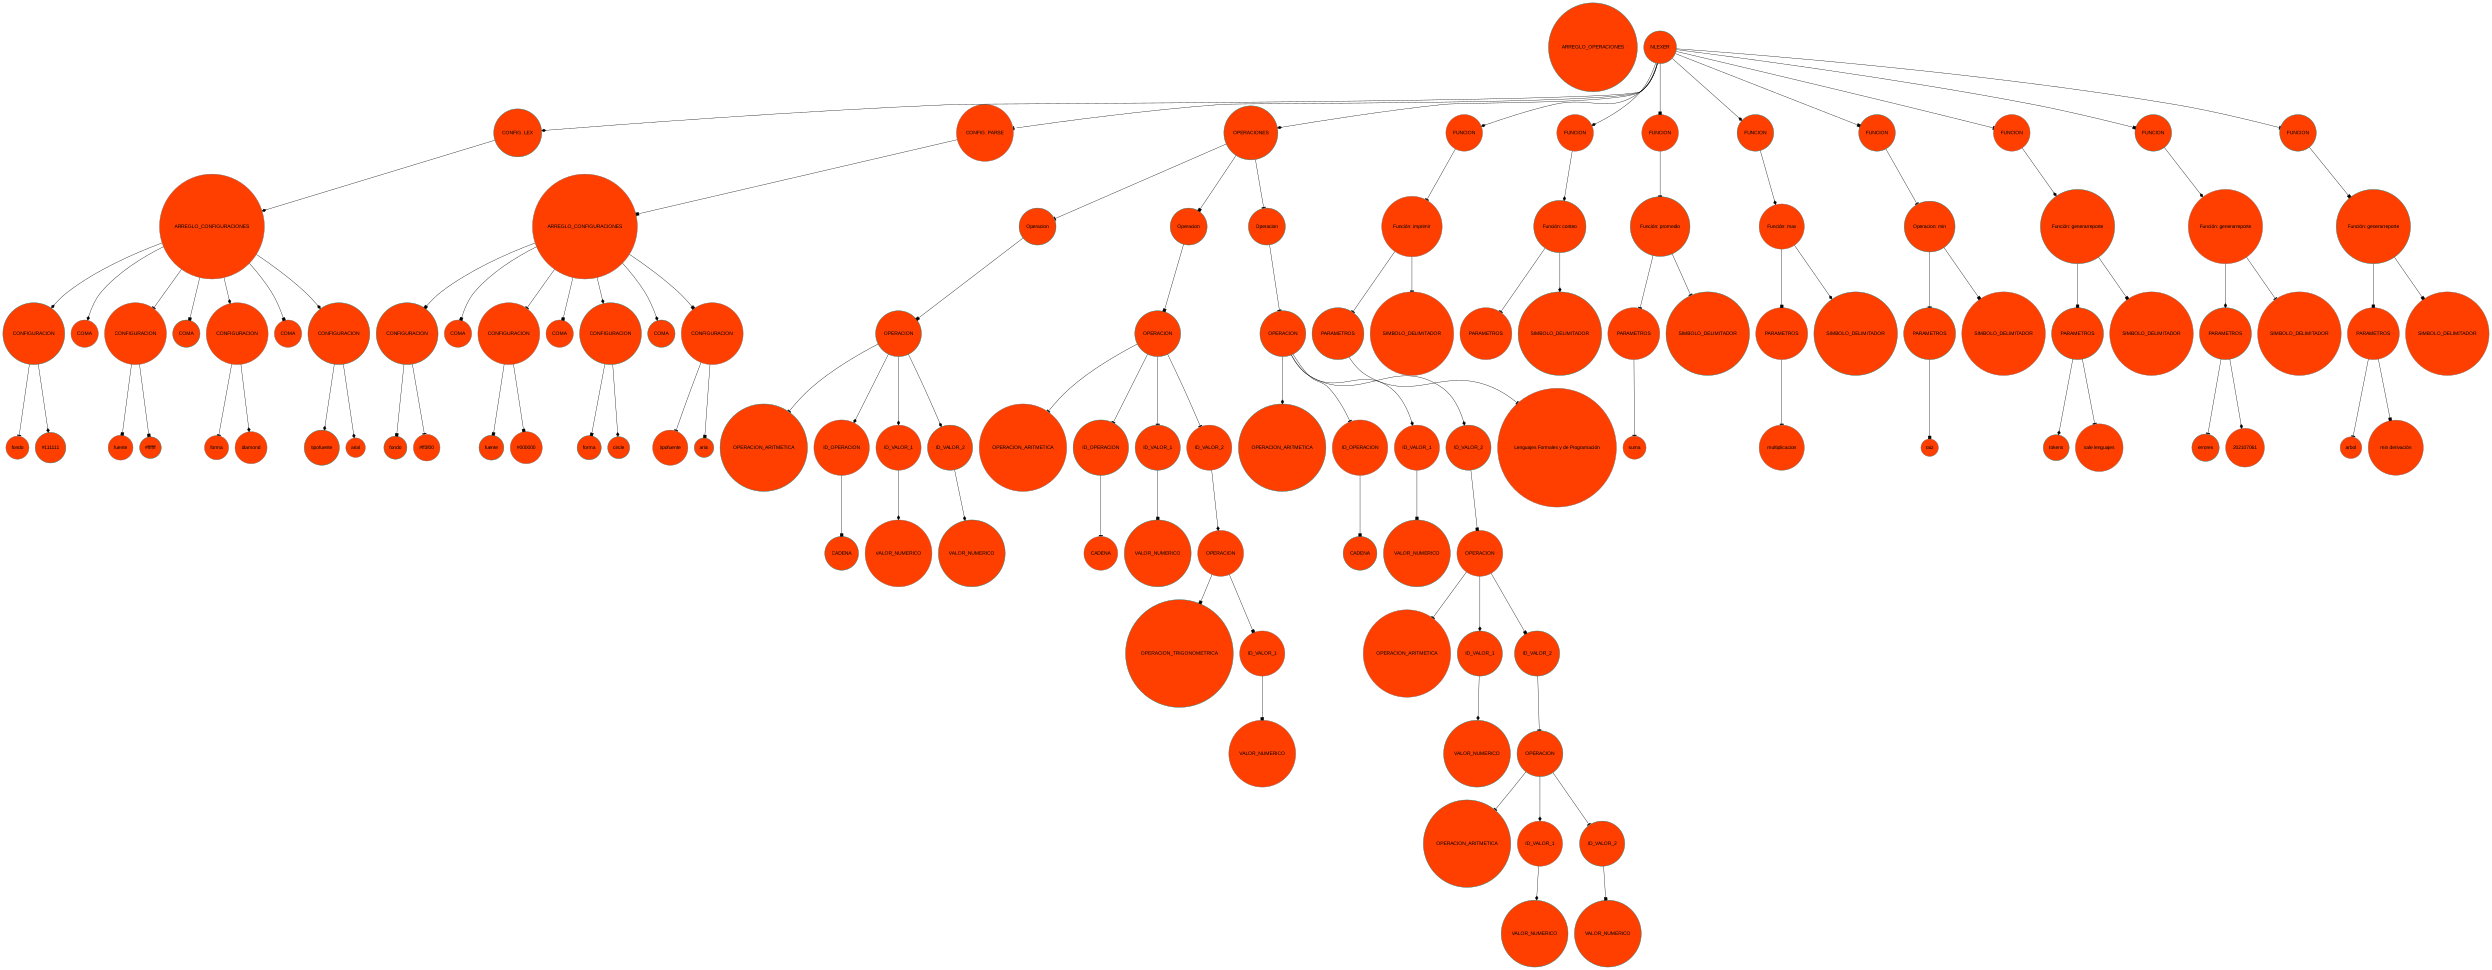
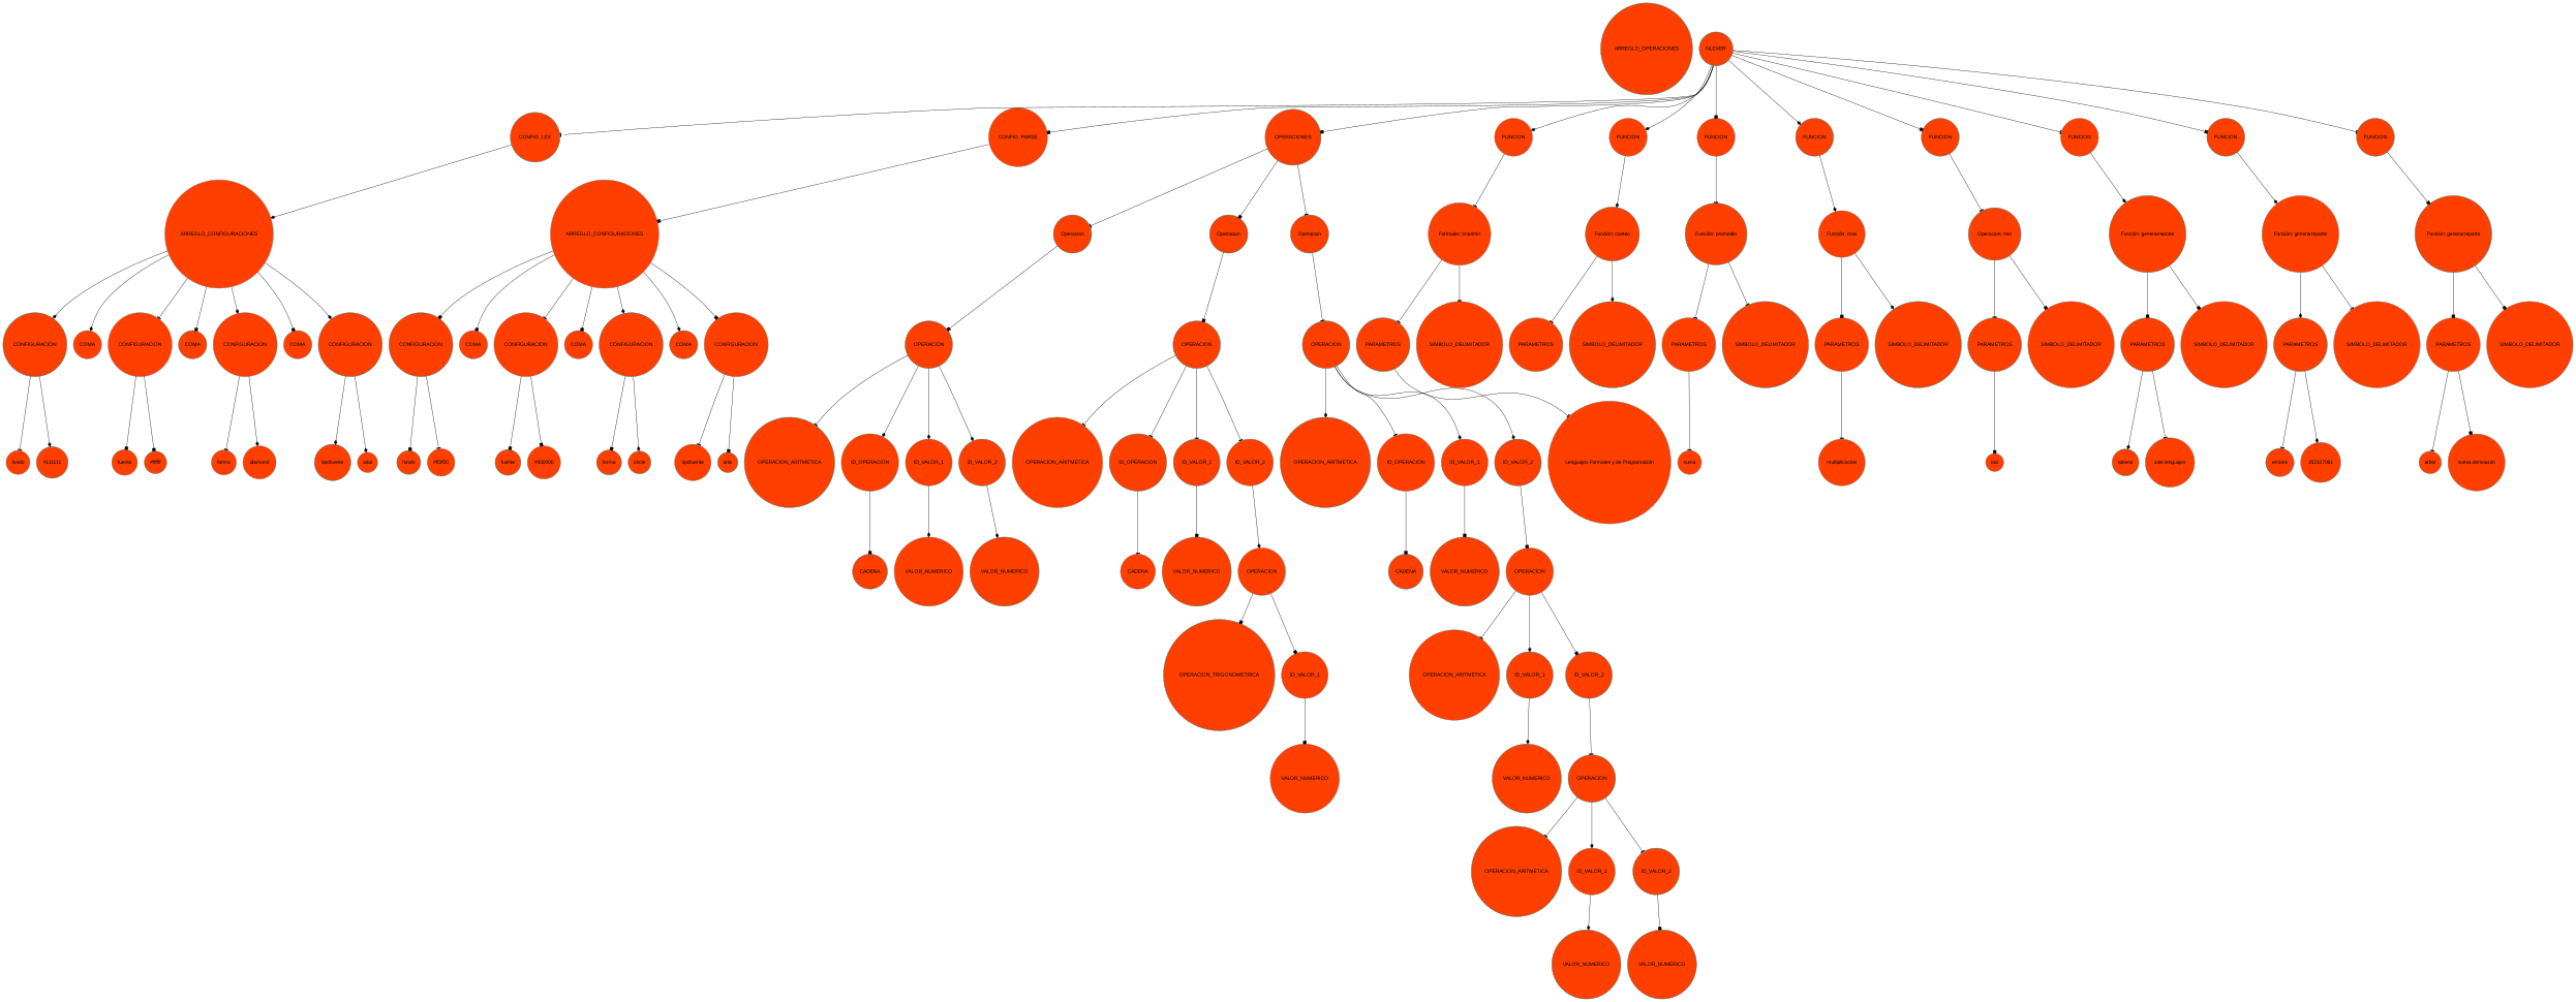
  digraph {
    node [color=teal fillcolor="#ff3f00" fontcolor="#000000" fontname=arial shape=circle style=filled]
    edge [arrowhead=box color=black]
    n1 [label=ARREGLO_OPERACIONES]
    n2 [label=CONFIG_LEX]
    n3 [color=gray40 label=ARREGLO_CONFIGURACIONES]
    n4 [label=CONFIGURACION]
    n5 [color=gray40 label=COMA]
    n6 [color=gray40 label=CONFIGURACION]
    n7 [label=COMA]
    n8 [color=gray40 label=CONFIGURACION]
    n9 [color=gray40 label=COMA]
    n10 [label=CONFIGURACION]
    n11 [color=gray40 label=CONFIG_PARSE]
    n12 [color=gray40 label=ARREGLO_CONFIGURACIONES]
    n13 [label=CONFIGURACION]
    n14 [color=gray40 label=COMA]
    n15 [color=gray40 label=CONFIGURACION]
    n16 [color=gray40 label=COMA]
    n17 [label=CONFIGURACION]
    n18 [label=COMA]
    n19 [color=gray40 label=CONFIGURACION]
    n20 [label=OPERACIONES]
    n21 [label=Operacion]
    n22 [label=Operacion]
    n23 [label=Operacion]
    n24 [label=OPERACION]
    n25 [label=OPERACION]
    n26 [label=OPERACION]
    n27 [label=NLEXER]
    n28 [color=gray40 label=FUNCION]
    n29 [color=gray40 label=FUNCION]
    n30 [color=gray40 label=FUNCION]
    n31 [label=FUNCION]
    n32 [label=FUNCION]
    n33 [color=gray40 label=FUNCION]
    n34 [label=FUNCION]
    n35 [label=FUNCION]
-   n36 [color=gray40 label="Función: imprimir"]
+   n36 [color=gray40 label="Formales: imprimir"]
    n37 [label="Función: conteo"]
    n38 [label="Función: promedio"]
    n39 [color=gray40 label="Función: max"]
    n40 [label="Operacion: min"]
    n41 [label="Función: generarreporte"]
    n42 [color=gray40 label="Función: generarreporte"]
    n43 [label="Función: generarreporte"]
    n44 [label=OPERACION_ARITMETICA]
    n45 [color=gray40 label=ID_OPERACION]
    n46 [color=gray40 label=ID_VALOR_1]
    n47 [label=ID_VALOR_2]
    n48 [label=CADENA]
    n49 [color=gray40 label=VALOR_NUMERICO]
    n50 [label=VALOR_NUMERICO]
    n51 [color=gray40 label=OPERACION_ARITMETICA]
    n52 [label=ID_OPERACION]
    n53 [label=ID_VALOR_1]
    n54 [color=gray40 label=ID_VALOR_2]
    n55 [color=gray40 label=CADENA]
    n56 [label=VALOR_NUMERICO]
    n57 [color=gray40 label=OPERACION]
    n58 [label=OPERACION_TRIGONOMETRICA]
    n59 [color=gray40 label=ID_VALOR_1]
    n60 [color=gray40 label=VALOR_NUMERICO]
    n61 [label=OPERACION_ARITMETICA]
    n62 [color=gray40 label=ID_OPERACION]
    n63 [color=gray40 label=ID_VALOR_1]
    n64 [label=ID_VALOR_2]
    n65 [label=CADENA]
    n66 [label=VALOR_NUMERICO]
    n67 [color=gray40 label=OPERACION]
    n68 [color=gray40 label=OPERACION_ARITMETICA]
    n69 [label=ID_VALOR_1]
    n70 [label=ID_VALOR_2]
    n71 [label=VALOR_NUMERICO]
    n72 [label=OPERACION]
    n73 [label=OPERACION_ARITMETICA]
    n74 [color=gray40 label=ID_VALOR_1]
    n75 [label=ID_VALOR_2]
    n76 [label=VALOR_NUMERICO]
    n77 [label=VALOR_NUMERICO]
    n78 [color=gray40 label=fondo]
    n79 [label="#111111"]
    n80 [color=gray40 label=fuente]
    n81 [label="#ffffff"]
    n82 [color=gray40 label=forma]
    n83 [color=gray40 label=diamond]
    n84 [label=tipofuente]
    n85 [color=gray40 label=arial]
    n86 [label=fondo]
    n87 [color=gray40 label="#ff3f00"]
    n88 [label=fuente]
    n89 [color=gray40 label="#000000"]
    n90 [label=forma]
    n91 [label=circle]
    n92 [color=gray40 label=tipofuente]
    n93 [label=arial]
    n94 [label=PARAMETROS]
    n95 [color=gray40 label=SIMBOLO_DELIMITADOR]
    n96 [color=gray40 label="Lenguajes Formales y de Programación"]
    n97 [color=gray40 label=PARAMETROS]
    n98 [label=SIMBOLO_DELIMITADOR]
    n99 [color=gray40 label=PARAMETROS]
    n100 [label=SIMBOLO_DELIMITADOR]
    n101 [color=gray40 label=suma]
    n102 [color=gray40 label=PARAMETROS]
    n103 [label=SIMBOLO_DELIMITADOR]
    n104 [color=gray40 label=multiplicacion]
    n105 [label=PARAMETROS]
    n106 [color=gray40 label=SIMBOLO_DELIMITADOR]
    n107 [color=gray40 label=raiz]
    n108 [label=PARAMETROS]
    n109 [color=gray40 label=SIMBOLO_DELIMITADOR]
    n110 [label=tokens]
    n111 [color=gray40 label="sale lenguajes"]
    n112 [label=PARAMETROS]
    n113 [color=gray40 label=SIMBOLO_DELIMITADOR]
    n114 [label=errores]
    n115 [color=gray40 label=202107061]
    n116 [color=gray40 label=PARAMETROS]
    n117 [color=gray40 label=SIMBOLO_DELIMITADOR]
    n118 [color=gray40 label=arbol]
-   n119 [color=gray40 label="min derivación"]
+   n119 [color=gray40 label="nueva derivación"]
    n2 -> n3 [arrowhead=diamond]
    n3 -> n4 [arrowhead=diamond]
    n3 -> n5 [arrowhead=diamond]
    n3 -> n6 [arrowhead=tee]
    n3 -> n7
    n3 -> n8 [arrowhead=diamond]
    n3 -> n9
    n3 -> n10 [arrowhead=diamond]
    n4 -> n78 [arrowhead=tee]
    n4 -> n79 [arrowhead=diamond]
    n6 -> n80
    n6 -> n81
    n8 -> n82 [arrowhead=tee]
    n8 -> n83 [arrowhead=diamond]
    n10 -> n84 [arrowhead=diamond]
    n10 -> n85 [arrowhead=diamond]
    n11 -> n12
    n12 -> n13
    n12 -> n14
    n12 -> n15 [arrowhead=tee]
    n12 -> n16
    n12 -> n17 [arrowhead=diamond]
    n12 -> n18 [arrowhead=diamond]
    n12 -> n19
    n13 -> n86
    n13 -> n87 [arrowhead=tee]
    n15 -> n88
    n15 -> n89
    n17 -> n90
    n17 -> n91 [arrowhead=diamond]
    n19 -> n92 [arrowhead=tee]
    n19 -> n93
    n20 -> n21 [arrowhead=tee]
    n20 -> n22
    n20 -> n23 [arrowhead=tee]
    n21 -> n24
    n22 -> n25
    n23 -> n26 [arrowhead=tee]
    n24 -> n44 [arrowhead=tee]
    n24 -> n45 [arrowhead=diamond]
    n24 -> n46 [arrowhead=diamond]
    n24 -> n47 [arrowhead=diamond]
    n25 -> n51 [arrowhead=tee]
    n25 -> n52 [arrowhead=tee]
    n25 -> n53 [arrowhead=tee]
    n25 -> n54 [arrowhead=tee]
    n26 -> n61 [arrowhead=diamond]
    n26 -> n62 [arrowhead=tee]
    n26 -> n63 [arrowhead=diamond]
    n26 -> n64 [arrowhead=diamond]
-   n27 -> n2 [arrowhead=diamond]
-   n27 -> n11 [arrowhead=tee]
-   n27 -> n20 [arrowhead=diamond]
+   n27 -> n2 [arrowhead=tee]
+   n27 -> n11
+   n27 -> n20
    n27 -> n28 [arrowhead=diamond]
    n27 -> n29 [arrowhead=diamond]
    n27 -> n30
    n27 -> n31 [arrowhead=diamond]
    n27 -> n32
    n27 -> n33 [arrowhead=tee]
    n27 -> n34
    n27 -> n35 [arrowhead=tee]
    n28 -> n36 [arrowhead=tee]
    n29 -> n37 [arrowhead=diamond]
    n30 -> n38 [arrowhead=tee]
    n31 -> n39 [arrowhead=diamond]
    n32 -> n40 [arrowhead=tee]
    n33 -> n41 [arrowhead=diamond]
    n34 -> n42 [arrowhead=diamond]
    n35 -> n43
    n36 -> n94 [arrowhead=tee]
    n36 -> n95 [arrowhead=tee]
    n37 -> n97 [arrowhead=tee]
    n37 -> n98 [arrowhead=diamond]
    n38 -> n99 [arrowhead=tee]
    n38 -> n100 [arrowhead=tee]
    n39 -> n102
    n39 -> n103 [arrowhead=diamond]
    n40 -> n105 [arrowhead=tee]
    n40 -> n106
    n41 -> n108
    n41 -> n109
    n42 -> n112 [arrowhead=diamond]
    n42 -> n113 [arrowhead=tee]
    n43 -> n116
    n43 -> n117
    n45 -> n48
    n46 -> n49 [arrowhead=diamond]
    n47 -> n50 [arrowhead=diamond]
    n52 -> n55 [arrowhead=tee]
    n53 -> n56
    n54 -> n57 [arrowhead=diamond]
    n57 -> n58
    n57 -> n59
    n59 -> n60
    n62 -> n65
    n63 -> n66
    n64 -> n67
    n67 -> n68 [arrowhead=tee]
    n67 -> n69 [arrowhead=diamond]
    n67 -> n70
    n69 -> n71 [arrowhead=diamond]
    n70 -> n72 [arrowhead=tee]
    n72 -> n73 [arrowhead=tee]
    n72 -> n74 [arrowhead=diamond]
    n72 -> n75 [arrowhead=tee]
    n74 -> n76 [arrowhead=diamond]
    n75 -> n77
    n94 -> n96 [arrowhead=tee]
    n99 -> n101 [arrowhead=tee]
    n102 -> n104 [arrowhead=tee]
    n105 -> n107
    n108 -> n110 [arrowhead=diamond]
    n108 -> n111 [arrowhead=tee]
    n112 -> n114 [arrowhead=tee]
    n112 -> n115 [arrowhead=diamond]
    n116 -> n118 [arrowhead=tee]
    n116 -> n119
  }
